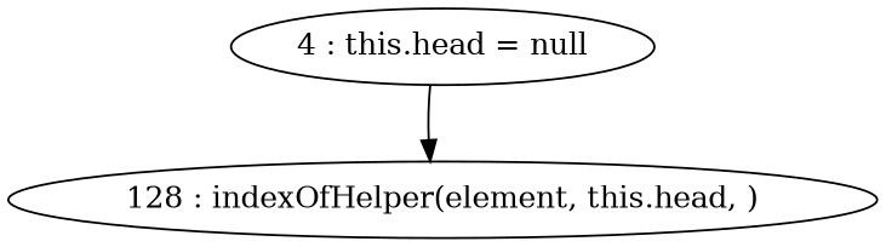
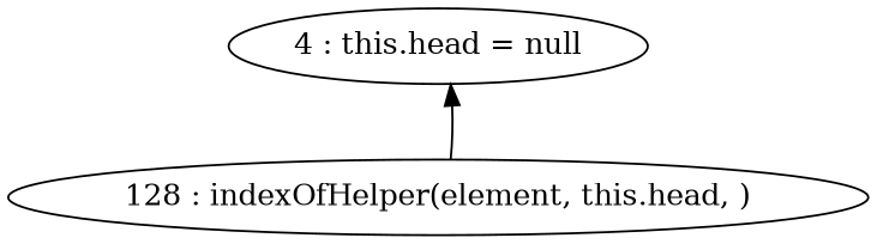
  digraph {
    "4 : this.head = null"
    "128 : indexOfHelper(element, this.head, )"
-   "4 : this.head = null" -> "128 : indexOfHelper(element, this.head, )"
+   "128 : indexOfHelper(element, this.head, )" -> "4 : this.head = null"
  }
